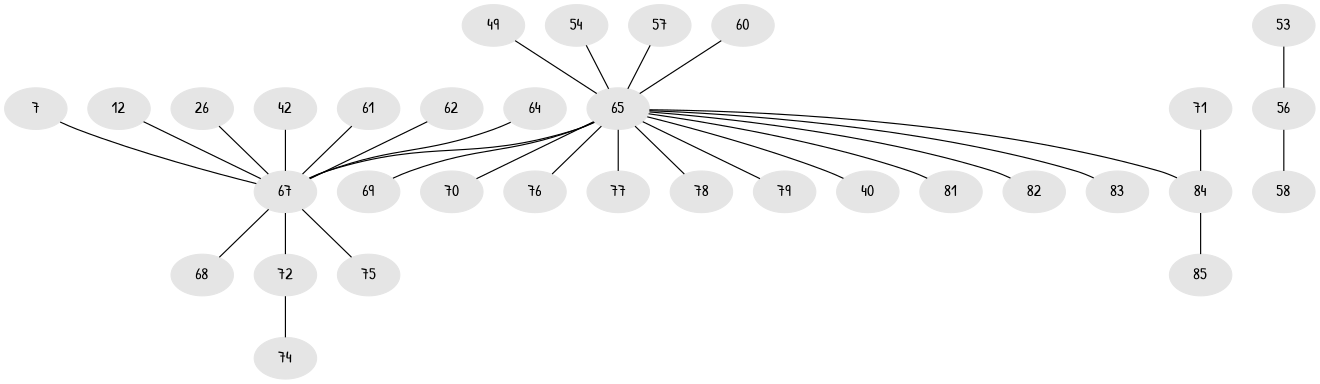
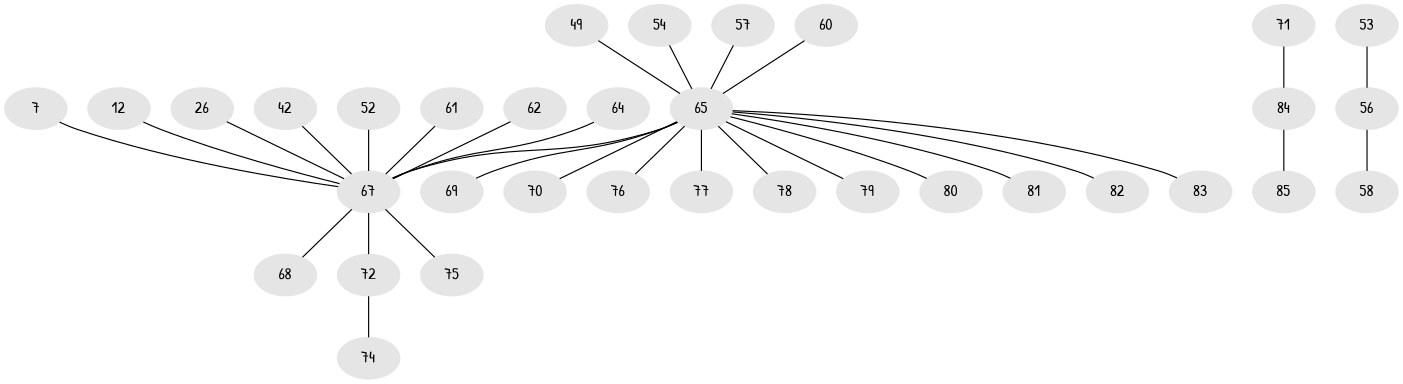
  graph {
    fontname="Patrick Hand"
    node [color=gray90 fontname="Patrick Hand" style=filled]
    edge [fontname="Patrick Hand"]
    67 [super="+6+23+55"]
    68 [super="+59"]
    72 [super="+19+20+27+63+51"]
    75
    7
    12
    26
    42
    49 [super="+35"]
    65 [super="+8+28+2+5+17+25+30+34+40+43+47+48"]
    69
    70
    76
    77
    78
    79
-   80 [label=40]
+   80
    81
    82
    83
    84 [super="+46+66"]
+   52 [super="+36"]
    56 [super="+21+38"]
    58 [super="+45"]
    53
    54
    57
    60
    61 [super="+44"]
    62
    64
    85 [super="+73"]
    74
    71 [super="+39"]
    67 -- 68
    67 -- 72 [weight=2]
    67 -- 75
    72 -- 74
    7 -- 67
    12 -- 67
    26 -- 67
    42 -- 67
    49 -- 65
    65 -- 67 [weight=5]
    65 -- 69
    65 -- 70
    65 -- 76
    65 -- 77
    65 -- 78
    65 -- 79
    65 -- 80
    65 -- 81
    65 -- 82
    65 -- 83
-   65 -- 84 [weight=2]
    84 -- 85
+   52 -- 67
    56 -- 58
    53 -- 56
    54 -- 65
    57 -- 65
    60 -- 65
    61 -- 67
    62 -- 67
    64 -- 67
    71 -- 84
  }
